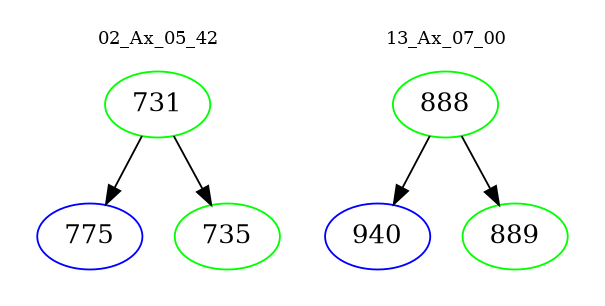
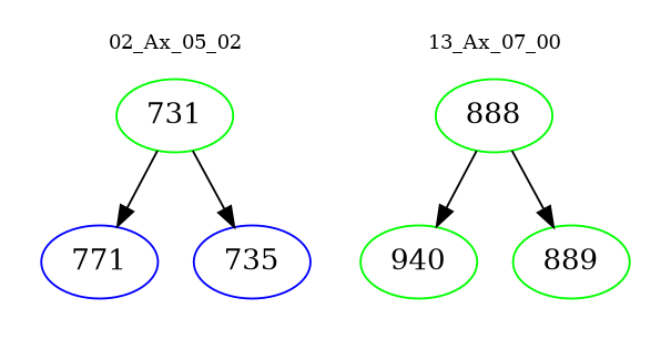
  digraph {
    node [color=green]
    edge [color=black]
    n1 [label=731]
-   n2 [color=blue label=775]
-   n3 [label=735]
+   n2 [color=blue label=771]
+   n3 [color=blue label=735]
    n4 [label=888]
-   n5 [color=blue label=940]
+   n5 [label=940]
    n6 [label=889]
    subgraph cluster_1 {
      color=white
      fontsize=10
-     label="02_Ax_05_42"
+     label="02_Ax_05_02"
      n1
      n2
      n3
    }
    subgraph cluster_2 {
      color=white
      fontsize=10
      label="13_Ax_07_00"
      n4
      n5
      n6
    }
    n1 -> n2
    n1 -> n3
    n4 -> n5
    n4 -> n6
  }
